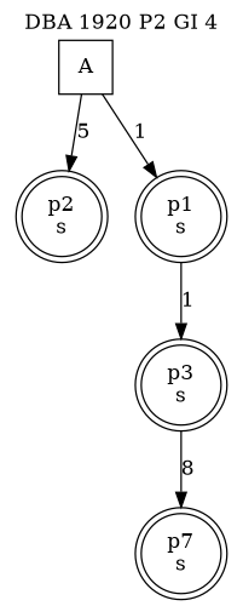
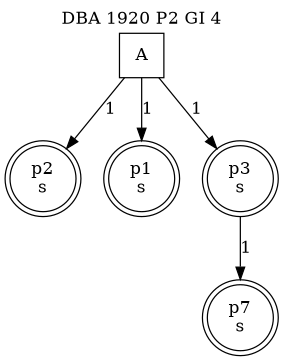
  digraph {
    label=" DBA 1920 P2 GI 4 "
    labelloc=tl
    rankdir=TB
    node [shape=doublecircle]
    n1 [label=A shape=square]
    n2 [label="p2\ns"]
    n3 [label="p1\ns"]
    n4 [label="p3\ns"]
    n5 [label="p7\ns"]
-   n1 -> n2 [label=5]
+   n1 -> n2 [label=1]
    n1 -> n3 [label=1]
-   n3 -> n4 [label=1]
-   n4 -> n5 [label=8]
+   n1 -> n4 [label=1]
+   n4 -> n5 [label=1]
  }
